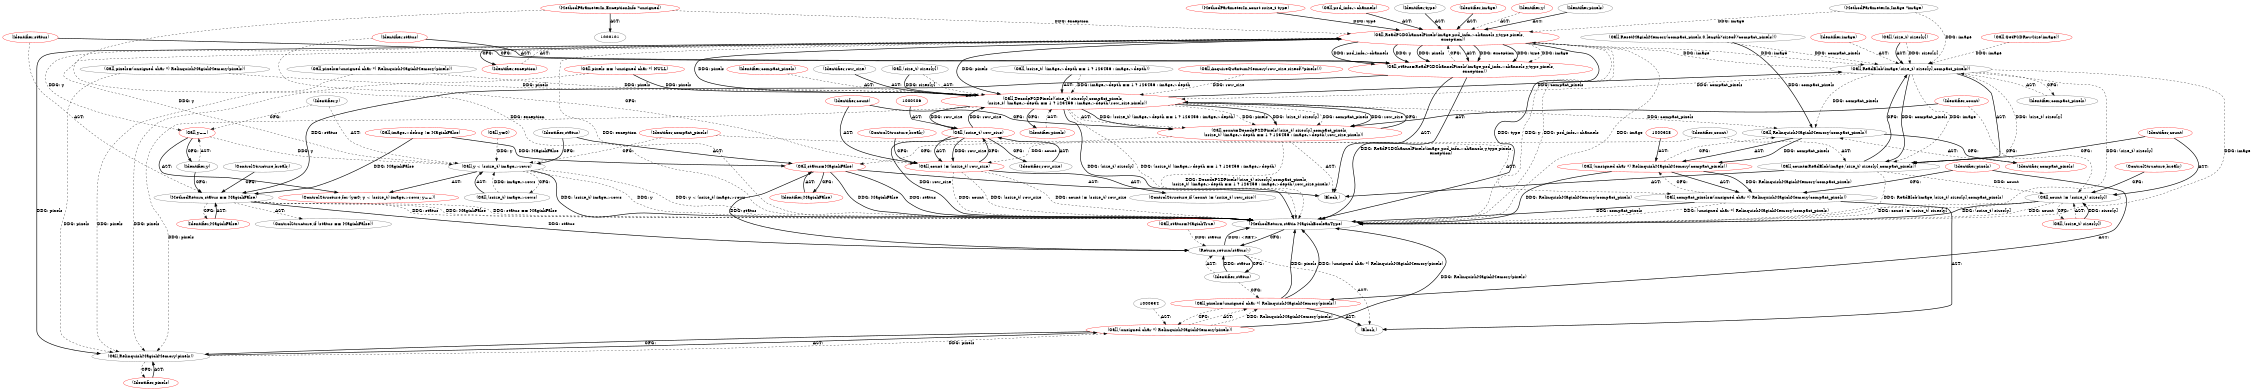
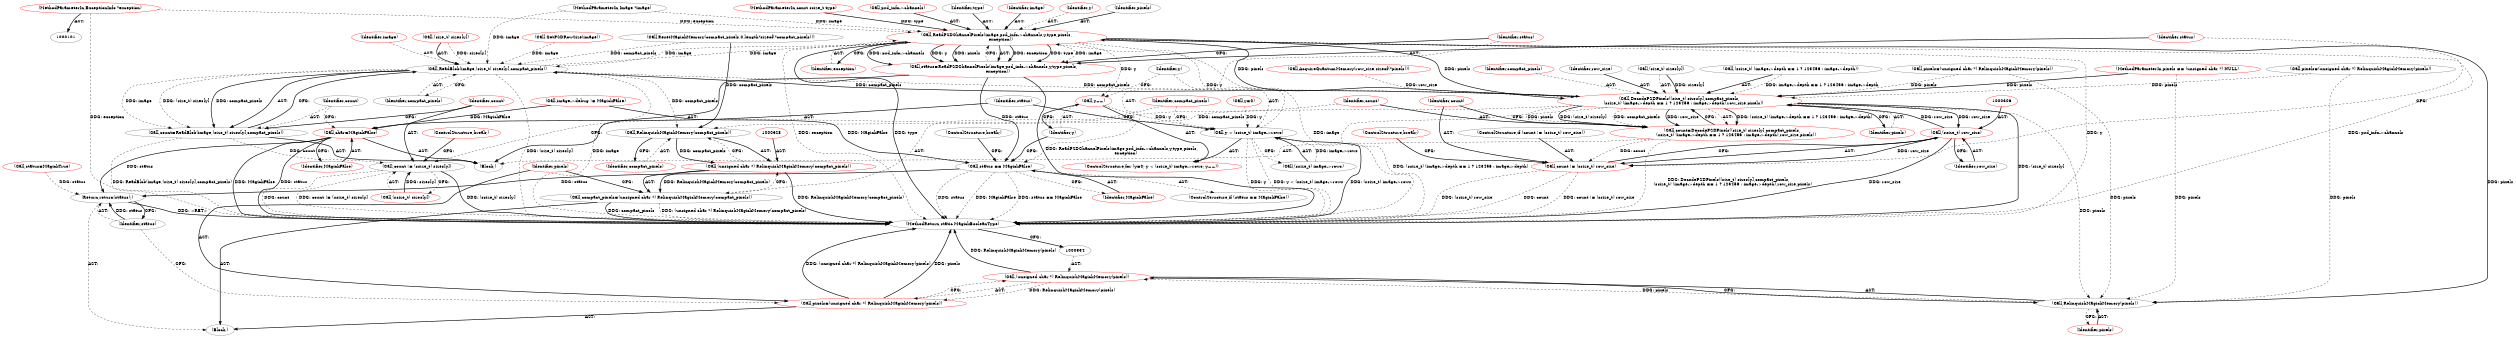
  digraph {
    node [color=red]
    edge [style=bold]
-   n1 [label="(MethodParameterIn,ExceptionInfo *unsigned)"]
+   n1 [label="(MethodParameterIn,ExceptionInfo *exception)"]
    n2 [label="(Call,ReadPSDChannelPixels(image,psd_info->channels,y,type,pixels,\n      exception))"]
    n3 [color=gray40 label="(MethodReturn,static MagickBooleanType)"]
    1000101 [color=gray40]
    n5 [label="(Call,y++)"]
    n6 [color=gray40 label="(Call,ReadBlob(image,(size_t) sizes[y],compact_pixels))"]
    n7 [label="(Call,DecodePSDPixels((size_t) sizes[y],compact_pixels,\n      (ssize_t) (image->depth == 1 ? 123456 : image->depth),row_size,pixels))"]
    n8 [color=gray40 label="(Call,RelinquishMagickMemory(pixels))"]
    n9 [label="(Call,status=ReadPSDChannelPixels(image,psd_info->channels,y,type,pixels,\n      exception))"]
    n10 [label="(Identifier,exception)"]
    n11 [color=gray40 label="(Return,return(status);)"]
    n12 [color=gray40 label="(Call,y < (ssize_t) image->rows)"]
    n13 [color=gray40 label="(Identifier,y)"]
    n14 [label="(ControlStructure,for (y=0; y < (ssize_t) image->rows; y++))"]
    n15 [color=gray40 label="(Call,count=ReadBlob(image,(size_t) sizes[y],compact_pixels))"]
    n16 [color=gray40 label="(Call,RelinquishMagickMemory(compact_pixels))"]
    n17 [color=gray40 label="(Identifier,compact_pixels)"]
    n18 [label="(Call,count=DecodePSDPixels((size_t) sizes[y],compact_pixels,\n      (ssize_t) (image->depth == 1 ? 123456 : image->depth),row_size,pixels))"]
    n19 [label="(Call,(ssize_t) row_size)"]
    n20 [label="(Identifier,pixels)"]
    n21 [label="(Call,(unsigned char *) RelinquishMagickMemory(pixels))"]
    n22 [label="(Identifier,pixels)"]
    n23 [color=gray40 label="(Block,)"]
-   n24 [color=gray40 label="(MethodReturn,status == MagickFalse)"]
+   n24 [color=gray40 label="(Call,status == MagickFalse)"]
    n25 [color=gray40 label="(Call,(ssize_t) image->rows)"]
    n26 [color=gray40 label="(Call,count != (ssize_t) sizes[y])"]
    n27 [label="(Call,(unsigned char *) RelinquishMagickMemory(compact_pixels))"]
    n28 [label="(Identifier,compact_pixels)"]
    n29 [label="(Call,(ssize_t) sizes[y])"]
    n30 [label="(Call,count != (ssize_t) row_size)"]
    n31 [color=gray40 label="(Identifier,row_size)"]
    n32 [color=gray40 label="(ControlStructure,if (count != (ssize_t) row_size))"]
    n33 [color=gray40 label="(Call,compact_pixels=(unsigned char *) RelinquishMagickMemory(compact_pixels))"]
    n34 [color=gray40 label="(Block,)"]
    n35 [label="(Call,pixels=(unsigned char *) RelinquishMagickMemory(pixels))"]
    n36 [label="(Identifier,MagickFalse)"]
    n37 [color=gray40 label="(ControlStructure,if (status == MagickFalse))"]
-   n38 [label="(Call,status=MagickFalse)"]
+   n38 [label="(Call,char=MagickFalse)"]
    n39 [label="(Identifier,MagickFalse)"]
    n40 [color=gray40 label="(Identifier,status)"]
    n41 [color=gray40 label="(Identifier,pixels)"]
    n42 [label="(MethodParameterIn,const ssize_t type)"]
    n43 [label="(Identifier,status)"]
    n44 [label="(ControlStructure,break;)"]
    n45 [label="(Call,psd_info->channels)"]
    n46 [color=gray40 label="(Call,(size_t) sizes[y])"]
    n47 [color=gray40 label="(Call,(ssize_t) (image->depth == 1 ? 123456 : image->depth))"]
    n48 [color=gray40 label="(Identifier,type)"]
    n49 [label="(Identifier,compact_pixels)"]
    n50 [color=gray40 label="(Call,ResetMagickMemory(compact_pixels,0,length*sizeof(*compact_pixels)))"]
    n51 [color=gray40 label="(Call,pixels=(unsigned char *) RelinquishMagickMemory(pixels))"]
    n52 [label="(Identifier,status)"]
    n53 [color=gray40 label="(ControlStructure,break;)"]
    n54 [color=gray40 label="(Identifier,y)"]
    n55 [label="(Call,GetPSDRowSize(image))"]
    n56 [label="(ControlStructure,break;)"]
    n57 [label="(Call,image->debug != MagickFalse)"]
    n58 [label="(Identifier,image)"]
    n59 [label="(Call,AcquireQuantumMemory(row_size,sizeof(*pixels)))"]
    n60 [label="(Identifier,count)"]
    n61 [color=gray40 label="(Identifier,count)"]
    n62 [label="(Identifier,count)"]
    n63 [color=gray40 label="(MethodParameterIn,Image *image)"]
    n64 [label="(Identifier,image)"]
    n65 [label="(Call,(size_t) sizes[y])"]
    n66 [label="(Call,y=0)"]
-   n67 [label="(Call,pixels == (unsigned char *) NULL)"]
+   n67 [label="(MethodParameterIn,pixels == (unsigned char *) NULL)"]
    n68 [label="(Identifier,count)"]
    n69 [label="(Identifier,y)"]
    n70 [label="(Call,status=MagickTrue)"]
    n71 [label="(Identifier,compact_pixels)"]
    n72 [color=gray40 label="(Identifier,row_size)"]
    n73 [color=gray40 label="(Call,pixels=(unsigned char *) RelinquishMagickMemory(pixels))"]
    n74 [label="(Identifier,pixels)"]
    n75 [color=gray40 label="(Identifier,status)"]
-   1000306 [label=1000206]
+   1000306
    1000328
    1000334 [color=gray40]
    n1 -> n2 [label="DDG: exception" style=dashed]
    n1 -> n3 [label="DDG: exception" style=dashed]
    n1 -> 1000101 [label="AST: "]
    n2 -> n3 [label="DDG: image" style=dashed]
    n2 -> n3 [label="DDG: y" style=dashed]
    n2 -> n3 [label="DDG: psd_info->channels" style=dashed]
    n2 -> n3 [label="DDG: exception" style=dashed]
    n2 -> n3 [label="DDG: type"]
    n2 -> n5 [label="DDG: y" style=dashed]
    n2 -> n6 [label="DDG: image" style=dashed]
    n2 -> n7 [label="DDG: pixels"]
    n2 -> n8 [label="DDG: pixels"]
    n2 -> n9 [label="AST: "]
    n2 -> n9 [label="DDG: exception"]
    n2 -> n9 [label="DDG: type"]
    n2 -> n9 [label="DDG: image" style=dashed]
    n2 -> n9 [label="DDG: psd_info->channels"]
    n2 -> n9 [label="DDG: y"]
    n2 -> n9 [label="DDG: pixels"]
    n2 -> n10 [label="CFG: "]
-   n3 -> n11 [label="CFG: "]
+   n3 -> 1000334 [label="CFG: "]
    n5 -> n12 [label="DDG: y" style=dashed]
    n5 -> n13 [label="CFG: "]
    n5 -> n14 [label="AST: "]
    n6 -> n2 [label="DDG: image" style=dashed]
    n6 -> n3 [label="DDG: (size_t) sizes[y]" style=dashed]
    n6 -> n3 [label="DDG: image" style=dashed]
    n6 -> n7 [label="DDG: compact_pixels" style=dashed]
    n6 -> n15 [label="AST: "]
    n6 -> n15 [label="DDG: image" style=dashed]
    n6 -> n15 [label="DDG: (size_t) sizes[y]" style=dashed]
    n6 -> n15 [label="DDG: compact_pixels"]
    n6 -> n16 [label="DDG: compact_pixels" style=dashed]
    n6 -> n17 [label="CFG: " style=dashed]
    n7 -> n2 [label="DDG: pixels"]
    n7 -> n3 [label="DDG: (size_t) sizes[y]"]
    n7 -> n3 [label="DDG: (ssize_t) (image->depth == 1 ? 123456 : image->depth)" style=dashed]
    n7 -> n6 [label="DDG: compact_pixels"]
    n7 -> n8 [label="DDG: pixels" style=dashed]
    n7 -> n16 [label="DDG: compact_pixels" style=dashed]
    n7 -> n18 [label="AST: " style=dashed]
    n7 -> n18 [label="DDG: (ssize_t) (image->depth == 1 ? 123456 : image->depth)"]
    n7 -> n18 [label="DDG: pixels" style=dashed]
    n7 -> n18 [label="DDG: (size_t) sizes[y]"]
    n7 -> n18 [label="DDG: compact_pixels" style=dashed]
    n7 -> n18 [label="DDG: row_size"]
    n7 -> n19 [label="DDG: row_size"]
    n7 -> n20 [label="CFG: "]
    n8 -> n21 [label="AST: "]
    n8 -> n21 [label="DDG: pixels" style=dashed]
    n8 -> n22 [label="CFG: " style=dashed]
    n9 -> n2 [label="CFG: " style=dashed]
    n9 -> n3 [label="DDG: ReadPSDChannelPixels(image,psd_info->channels,y,type,pixels,\n      exception)"]
    n9 -> n23 [label="AST: "]
    n9 -> n24 [label="DDG: status"]
    n10 -> n2 [label="AST: " style=dashed]
    n11 -> n3 [label="DDG: <RET>"]
    n11 -> n34 [label="AST: " style=dashed]
    n11 -> n40 [label="CFG: "]
    n12 -> n2 [label="DDG: y" style=dashed]
    n12 -> n3 [label="DDG: y" style=dashed]
    n12 -> n3 [label="DDG: y < (ssize_t) image->rows" style=dashed]
    n12 -> n3 [label="DDG: (ssize_t) image->rows"]
    n12 -> n14 [label="AST: "]
    n12 -> n25 [label="CFG: " style=dashed]
    n13 -> n5 [label="AST: " style=dashed]
    n13 -> n24 [label="CFG: "]
    n15 -> n3 [label="DDG: ReadBlob(image,(size_t) sizes[y],compact_pixels)" style=dashed]
    n15 -> n6 [label="CFG: "]
    n15 -> n23 [label="AST: "]
    n15 -> n26 [label="DDG: count" style=dashed]
    n16 -> n27 [label="AST: "]
    n16 -> n27 [label="DDG: compact_pixels"]
    n16 -> n28 [label="CFG: "]
    n17 -> n6 [label="AST: " style=dashed]
    n18 -> n3 [label="DDG: DecodePSDPixels((size_t) sizes[y],compact_pixels,\n      (ssize_t) (image->depth == 1 ? 123456 : image->depth),row_size,pixels)" style=dashed]
    n18 -> n7 [label="CFG: "]
    n18 -> n23 [label="AST: " style=dashed]
    n18 -> n30 [label="DDG: count" style=dashed]
    n19 -> n3 [label="DDG: row_size"]
    n19 -> n7 [label="DDG: row_size"]
    n19 -> n30 [label="AST: "]
    n19 -> n30 [label="DDG: row_size"]
    n19 -> n31 [label="CFG: "]
    n20 -> n7 [label="AST: " style=dashed]
    n21 -> n3 [label="DDG: RelinquishMagickMemory(pixels)"]
    n21 -> n8 [label="CFG: "]
    n21 -> n35 [label="AST: " style=dashed]
    n21 -> n35 [label="DDG: RelinquishMagickMemory(pixels)" style=dashed]
    n22 -> n8 [label="AST: "]
    n24 -> n3 [label="DDG: status" style=dashed]
    n24 -> n3 [label="DDG: MagickFalse" style=dashed]
    n24 -> n3 [label="DDG: status == MagickFalse" style=dashed]
    n24 -> n11 [label="DDG: status"]
    n24 -> n36 [label="CFG: " style=dashed]
    n24 -> n37 [label="AST: " style=dashed]
    n25 -> n12 [label="AST: "]
    n25 -> n12 [label="DDG: image->rows" style=dashed]
    n26 -> n3 [label="DDG: (ssize_t) sizes[y]"]
    n26 -> n3 [label="DDG: count" style=dashed]
    n26 -> n3 [label="DDG: count != (ssize_t) sizes[y]" style=dashed]
    n26 -> n29 [label="CFG: " style=dashed]
    n27 -> n3 [label="DDG: RelinquishMagickMemory(compact_pixels)"]
    n27 -> n16 [label="CFG: " style=dashed]
    n27 -> n33 [label="AST: "]
    n27 -> n33 [label="DDG: RelinquishMagickMemory(compact_pixels)"]
    n28 -> n16 [label="AST: " style=dashed]
    n29 -> n26 [label="AST: " style=dashed]
    n29 -> n26 [label="DDG: sizes[y]"]
    n30 -> n3 [label="DDG: count" style=dashed]
    n30 -> n3 [label="DDG: count != (ssize_t) row_size" style=dashed]
    n30 -> n3 [label="DDG: (ssize_t) row_size" style=dashed]
    n30 -> n19 [label="CFG: "]
-   n30 -> n32 [label="AST: "]
+   n32 -> n30 [label="AST: "]
    n31 -> n19 [label="AST: "]
    n33 -> n3 [label="DDG: compact_pixels"]
    n33 -> n3 [label="DDG: (unsigned char *) RelinquishMagickMemory(compact_pixels)" style=dashed]
    n33 -> n27 [label="CFG: " style=dashed]
    n33 -> n34 [label="AST: "]
    n35 -> n3 [label="DDG: (unsigned char *) RelinquishMagickMemory(pixels)"]
    n35 -> n3 [label="DDG: pixels"]
    n35 -> n21 [label="CFG: " style=dashed]
    n35 -> n34 [label="AST: "]
    n36 -> n24 [label="AST: "]
    n38 -> n3 [label="DDG: MagickFalse"]
    n38 -> n3 [label="DDG: status"]
    n38 -> n11 [label="DDG: status"]
    n38 -> n23 [label="AST: "]
    n38 -> n39 [label="CFG: "]
    n39 -> n38 [label="AST: "]
    n40 -> n11 [label="AST: " style=dashed]
    n40 -> n11 [label="DDG: status"]
    n40 -> n35 [label="CFG: " style=dashed]
    n41 -> n2 [label="AST: "]
    n42 -> n2 [label="DDG: type"]
    n43 -> n9 [label="CFG: "]
    n43 -> n24 [label="AST: " style=dashed]
    n44 -> n26 [label="CFG: "]
    n45 -> n2 [label="AST: "]
    n46 -> n7 [label="AST: " style=dashed]
    n46 -> n7 [label="DDG: sizes[y]"]
    n47 -> n7 [label="AST: "]
    n47 -> n7 [label="DDG: image->depth == 1 ? 123456 : image->depth" style=dashed]
    n48 -> n2 [label="AST: "]
    n49 -> n12 [label="CFG: " style=dashed]
    n49 -> n33 [label="AST: " style=dashed]
    n50 -> n6 [label="DDG: compact_pixels" style=dashed]
    n50 -> n16 [label="DDG: compact_pixels"]
    n51 -> n7 [label="DDG: pixels" style=dashed]
    n51 -> n8 [label="DDG: pixels" style=dashed]
    n52 -> n9 [label="AST: "]
    n52 -> n30 [label="CFG: " style=dashed]
    n53 -> n24 [label="CFG: "]
    n54 -> n5 [label="CFG: " style=dashed]
    n54 -> n12 [label="AST: " style=dashed]
    n55 -> n6 [label="DDG: image" style=dashed]
    n56 -> n30 [label="CFG: "]
    n57 -> n24 [label="DDG: MagickFalse"]
    n57 -> n38 [label="DDG: MagickFalse"]
    n58 -> n6 [label="AST: " style=dashed]
    n59 -> n7 [label="DDG: row_size" style=dashed]
    n60 -> n18 [label="CFG: "]
    n60 -> n30 [label="AST: "]
    n61 -> n15 [label="AST: " style=dashed]
    n61 -> n38 [label="CFG: " style=dashed]
    n62 -> n18 [label="AST: "]
    n62 -> n26 [label="CFG: " style=dashed]
    n63 -> n2 [label="DDG: image" style=dashed]
    n63 -> n6 [label="DDG: image" style=dashed]
    n64 -> n2 [label="AST: "]
    n65 -> n6 [label="AST: "]
    n65 -> n6 [label="DDG: sizes[y]" style=dashed]
    n66 -> n12 [label="DDG: y" style=dashed]
    n67 -> n7 [label="DDG: pixels"]
    n67 -> n8 [label="DDG: pixels" style=dashed]
    n68 -> n15 [label="CFG: "]
    n68 -> n26 [label="AST: "]
    n69 -> n2 [label="AST: " style=dashed]
    n70 -> n11 [label="DDG: status" style=dashed]
    n71 -> n7 [label="AST: " style=dashed]
    n72 -> n7 [label="AST: "]
    n73 -> n7 [label="DDG: pixels" style=dashed]
    n73 -> n8 [label="DDG: pixels" style=dashed]
    n74 -> n33 [label="CFG: "]
    n74 -> n35 [label="AST: "]
    n75 -> n12 [label="CFG: "]
    n75 -> n38 [label="AST: "]
    1000306 -> n19 [label="AST: "]
    1000328 -> n27 [label="AST: "]
    1000334 -> n21 [label="AST: " style=dashed]
  }
